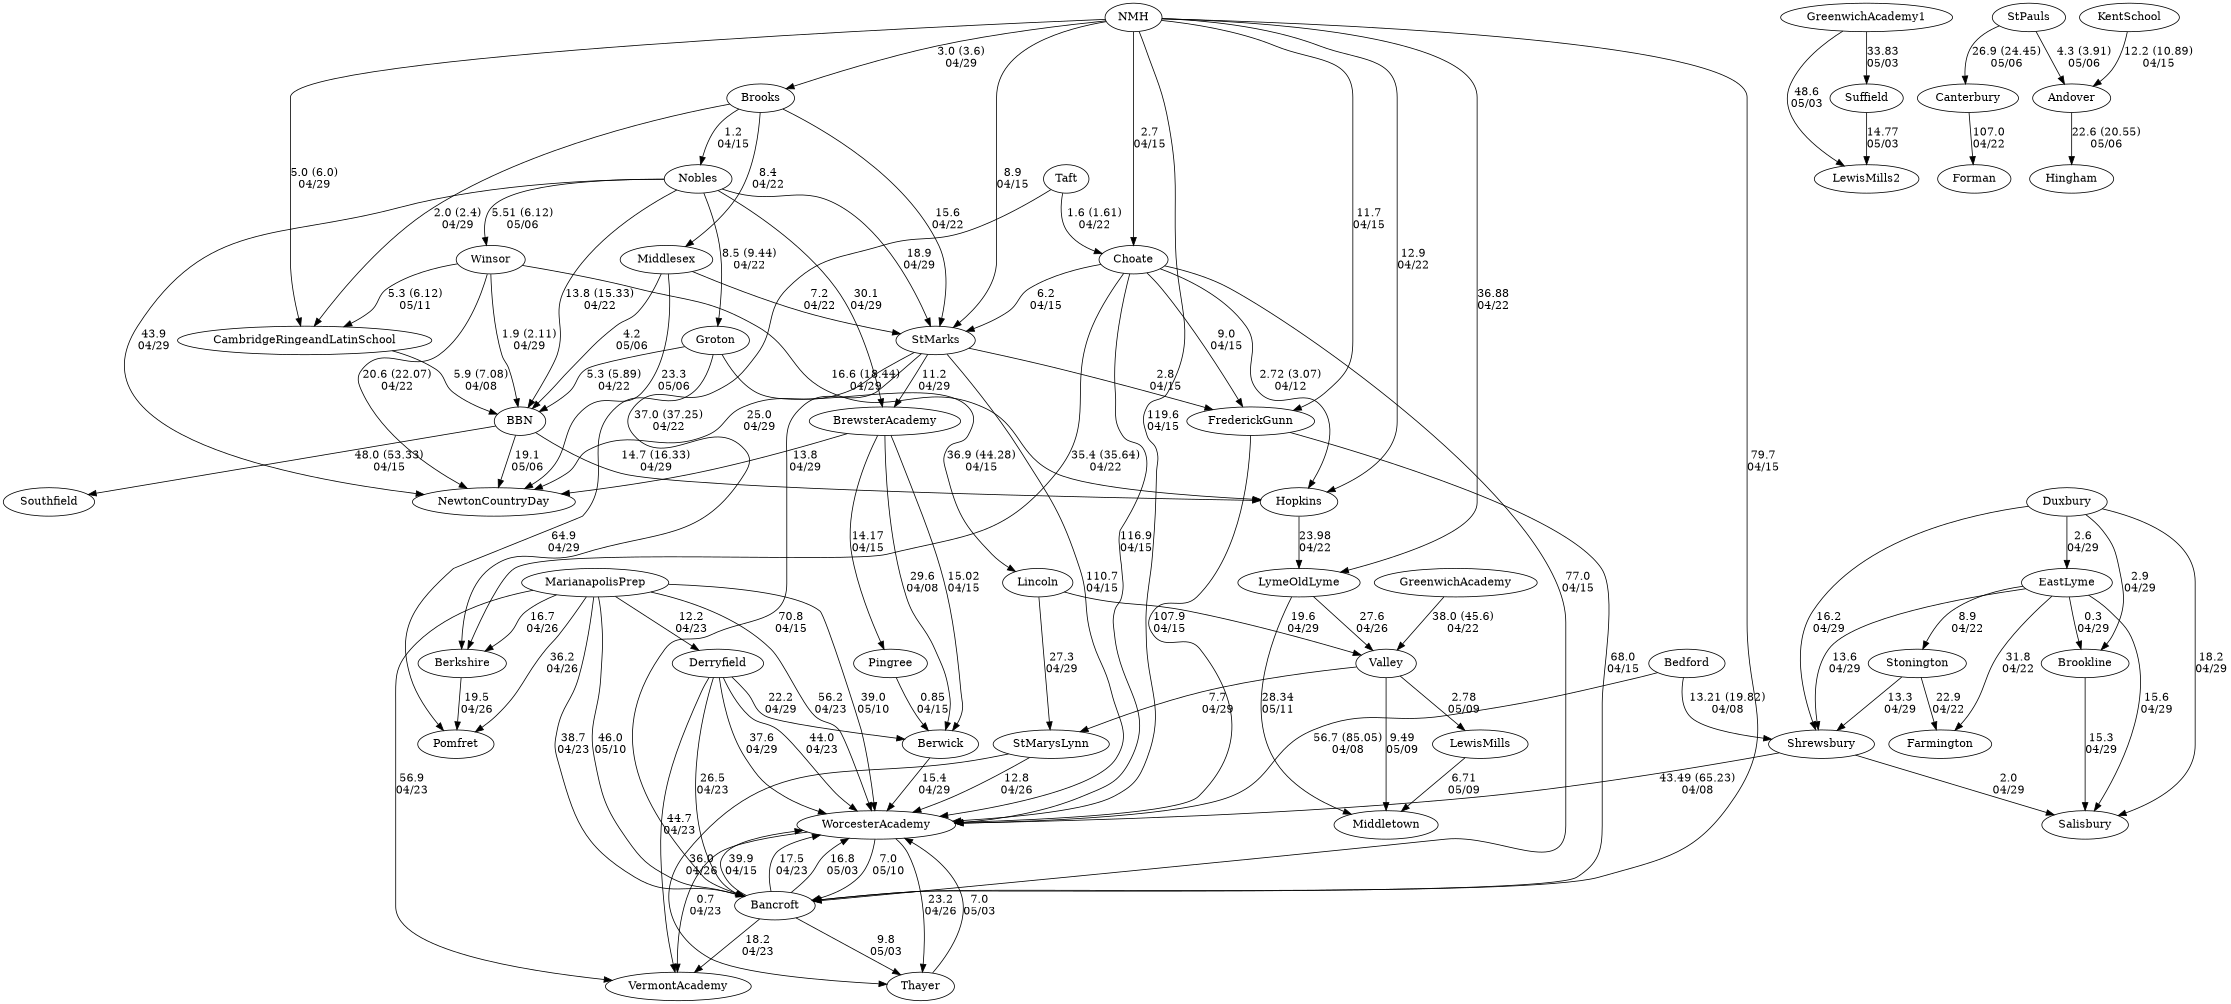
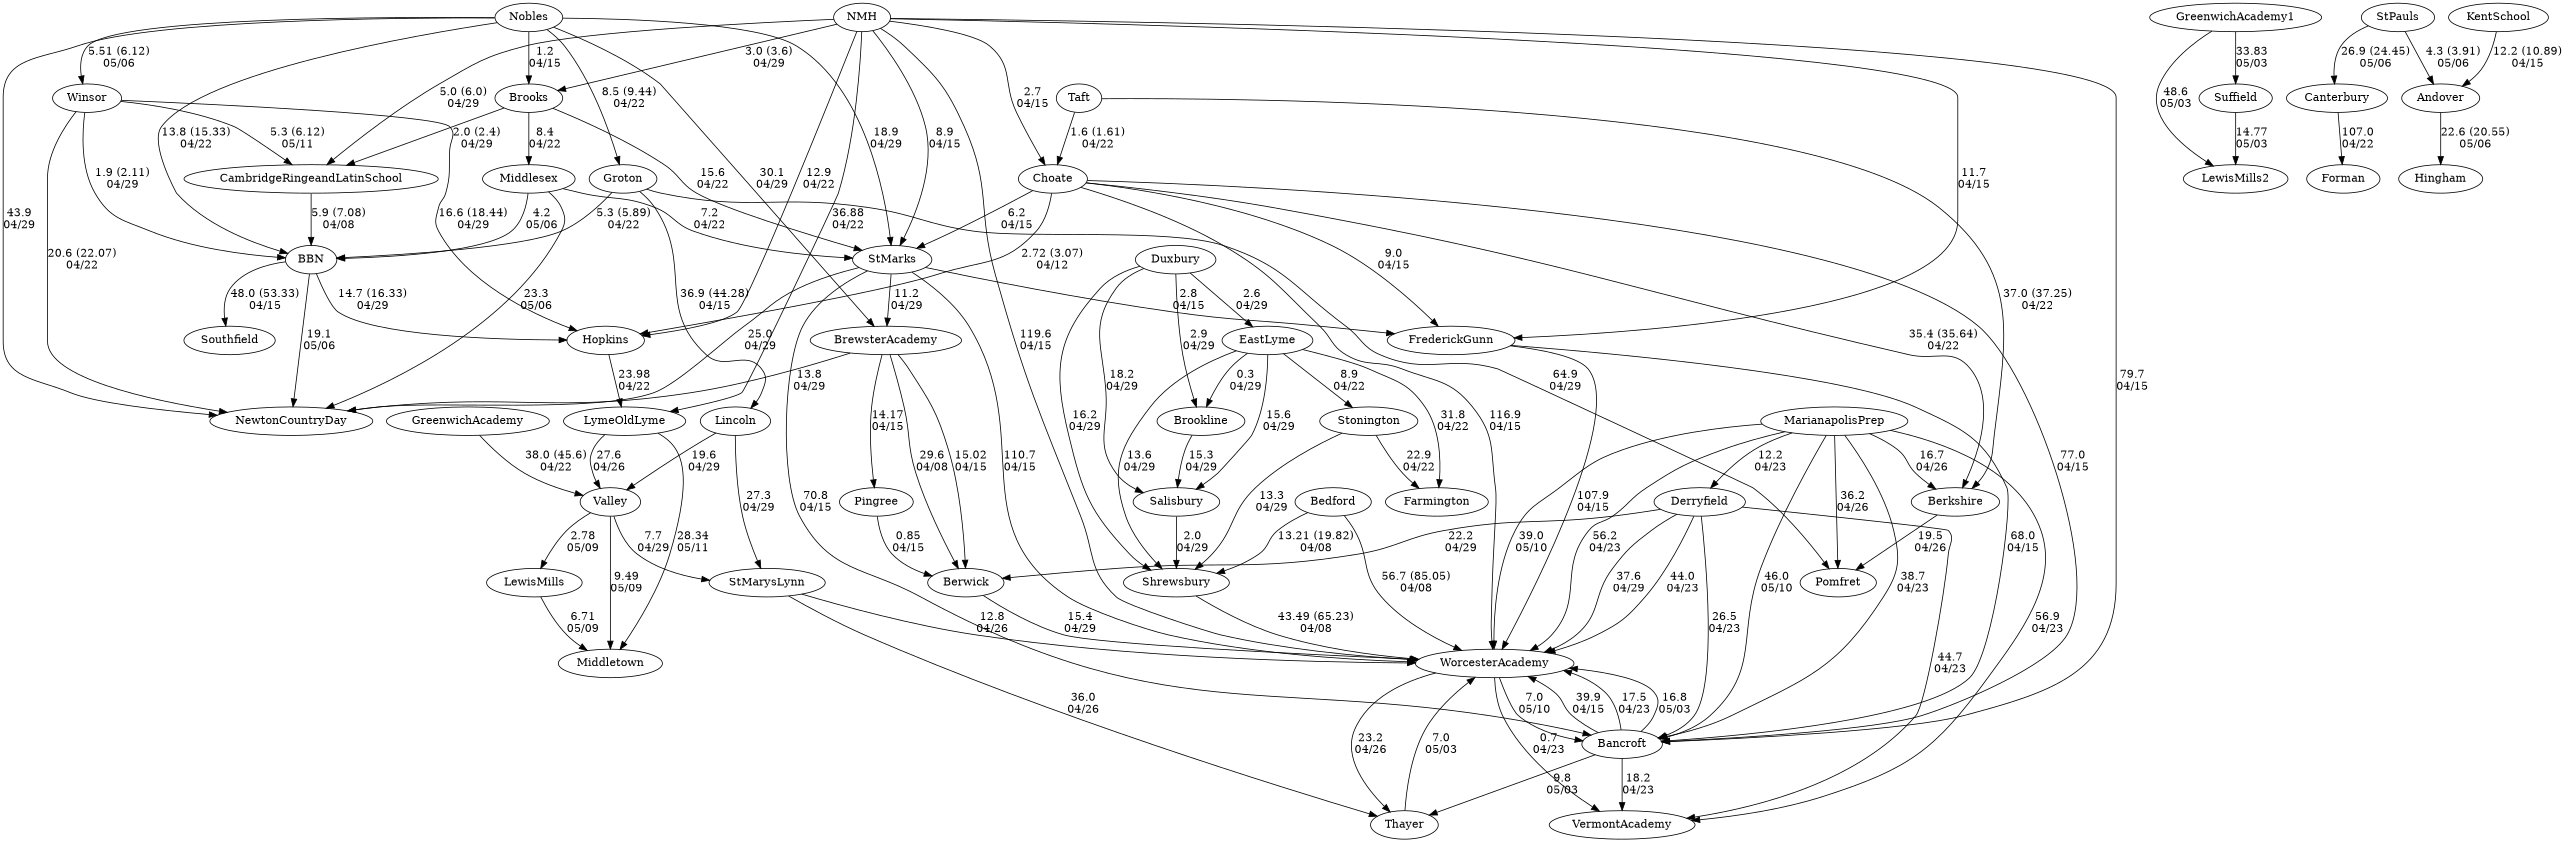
  digraph {
    edge [random=random weight=98]
    Nobles
    Groton
    NewtonCountryDay
    StMarks
    Brooks
    BrewsterAcademy
    BBN
    Winsor
    Lincoln
    Pomfret
    Bancroft
    WorcesterAcademy
    FrederickGunn
    CambridgeRingeandLatinSchool
    Middlesex
    Pingree
    Berwick
    Hopkins
    Southfield
    NMH
    Choate
    LymeOldLyme
    Berkshire
    VermontAcademy
    Thayer
    Valley
    Middletown
    LewisMills
    StMarysLynn
    Taft
    Brookline
    Salisbury
    Shrewsbury
    n34 [label=LewisMills2]
    Suffield
    Derryfield
    Stonington
    Farmington
    EastLyme
    Canterbury
    Forman
    KentSchool
    Andover
    Hingham
    n45 [label=GreenwichAcademy1]
    MarianapolisPrep
    StPauls
    Duxbury
    Bedford
    GreenwichAcademy
    Nobles -> Groton [label="8.5 (9.44)\n04/22" weight=92]
    Nobles -> NewtonCountryDay [label="43.9\n04/29" weight=57]
    Nobles -> StMarks [label="18.9\n04/29" weight=82]
-   Brooks -> Nobles [label="1.2\n04/15" weight=99]
+   Nobles -> Brooks [label="1.2\n04/15" weight=99]
    Nobles -> BrewsterAcademy [label="30.1\n04/29" weight=70]
    Nobles -> BBN [label="13.8 (15.33)\n04/22" weight=87]
    Nobles -> Winsor [label="5.51 (6.12)\n05/06" weight=95]
    Groton -> BBN [label="5.3 (5.89)\n04/22" weight=95]
    Groton -> Lincoln [label="36.9 (44.28)\n04/15" weight=64]
    Groton -> Pomfret [label="64.9\n04/29" weight=36]
    StMarks -> NewtonCountryDay [label="25.0\n04/29" weight=75]
    StMarks -> BrewsterAcademy [label="11.2\n04/29" weight=89]
    StMarks -> Bancroft [label="70.8\n04/15" weight=30]
    StMarks -> WorcesterAcademy [label="110.7\n04/15" weight=-10]
    StMarks -> FrederickGunn [label="2.8\n04/15"]
    Brooks -> StMarks [label="15.6\n04/22" weight=85]
    Brooks -> CambridgeRingeandLatinSchool [label="2.0 (2.4)\n04/29"]
    Brooks -> Middlesex [label="8.4\n04/22" weight=92]
    BrewsterAcademy -> NewtonCountryDay [label="13.8\n04/29" weight=87]
    BrewsterAcademy -> Pingree [label="14.17\n04/15" weight=86]
    BrewsterAcademy -> Berwick [label="29.6\n04/08" weight=71]
    BrewsterAcademy -> Berwick [label="15.02\n04/15" weight=85]
    BBN -> NewtonCountryDay [label="19.1\n05/06" weight=81]
    BBN -> Hopkins [label="14.7 (16.33)\n04/29" weight=86]
    BBN -> Southfield [label="48.0 (53.33)\n04/15" weight=52]
    Winsor -> NewtonCountryDay [label="20.6 (22.07)\n04/22" weight=80]
    Winsor -> BBN [label="1.9 (2.11)\n04/29" weight=99]
    Winsor -> CambridgeRingeandLatinSchool [label="5.3 (6.12)\n05/11" weight=95]
    Winsor -> Hopkins [label="16.6 (18.44)\n04/29" weight=84]
    Lincoln -> Valley [label="19.6\n04/29" weight=81]
    Lincoln -> StMarysLynn [label="27.3\n04/29" weight=73]
    Bancroft -> WorcesterAcademy [label="39.9\n04/15" weight=61]
    Bancroft -> WorcesterAcademy [label="17.5\n04/23" weight=83]
    Bancroft -> WorcesterAcademy [label="16.8\n05/03" weight=84]
    Bancroft -> VermontAcademy [label="18.2\n04/23" weight=82]
    Bancroft -> Thayer [label="9.8\n05/03" weight=91]
    WorcesterAcademy -> Bancroft [label="7.0\n05/10" weight=93]
    WorcesterAcademy -> VermontAcademy [label="0.7\n04/23" weight=100]
    WorcesterAcademy -> Thayer [label="23.2\n04/26" weight=77]
    FrederickGunn -> Bancroft [label="68.0\n04/15" weight=32]
    FrederickGunn -> WorcesterAcademy [label="107.9\n04/15" weight=-7]
    CambridgeRingeandLatinSchool -> BBN [label="5.9 (7.08)\n04/08" weight=95]
    Middlesex -> NewtonCountryDay [label="23.3\n05/06" weight=77]
    Middlesex -> StMarks [label="7.2\n04/22" weight=93]
    Middlesex -> BBN [label="4.2\n05/06" weight=96]
    Pingree -> Berwick [label="0.85\n04/15" weight=100]
    Berwick -> WorcesterAcademy [label="15.4\n04/29" weight=85]
    Hopkins -> LymeOldLyme [label="23.98\n04/22" weight=77]
    NMH -> StMarks [label="8.9\n04/15" weight=92]
    NMH -> Brooks [label="3.0 (3.6)\n04/29" weight=97]
    NMH -> Bancroft [label="79.7\n04/15" weight=21]
    NMH -> WorcesterAcademy [label="119.6\n04/15" weight=-19]
    NMH -> FrederickGunn [label="11.7\n04/15" weight=89]
    NMH -> CambridgeRingeandLatinSchool [label="5.0 (6.0)\n04/29" weight=95]
    NMH -> Hopkins [label="12.9\n04/22" weight=88]
    NMH -> Choate [label="2.7\n04/15"]
    NMH -> LymeOldLyme [label="36.88\n04/22" weight=64]
    Choate -> StMarks [label="6.2\n04/15" weight=94]
    Choate -> Bancroft [label="77.0\n04/15" weight=23]
    Choate -> WorcesterAcademy [label="116.9\n04/15" weight=-16]
    Choate -> FrederickGunn [label="9.0\n04/15" weight=91]
    Choate -> Hopkins [label="2.72 (3.07)\n04/12"]
    Choate -> Berkshire [label="35.4 (35.64)\n04/22" weight=65]
    LymeOldLyme -> Valley [label="27.6\n04/26" weight=73]
    LymeOldLyme -> Middletown [label="28.34\n05/11" weight=72]
    Berkshire -> Pomfret [label="19.5\n04/26" weight=81]
    Thayer -> WorcesterAcademy [label="7.0\n05/03" weight=93]
    Valley -> Middletown [label="9.49\n05/09" weight=91]
    Valley -> LewisMills [label="2.78\n05/09"]
    Valley -> StMarysLynn [label="7.7\n04/29" weight=93]
    LewisMills -> Middletown [label="6.71\n05/09" weight=94]
    StMarysLynn -> WorcesterAcademy [label="12.8\n04/26" weight=88]
    StMarysLynn -> Thayer [label="36.0\n04/26" weight=64]
    Taft -> Choate [label="1.6 (1.61)\n04/22" weight=99]
    Taft -> Berkshire [label="37.0 (37.25)\n04/22" weight=63]
    Brookline -> Salisbury [label="15.3\n04/29" weight=85]
    Shrewsbury -> WorcesterAcademy [label="43.49 (65.23)\n04/08" weight=57]
-   Shrewsbury -> Salisbury [label="2.0\n04/29"]
+   Salisbury -> Shrewsbury [label="2.0\n04/29"]
    Suffield -> n34 [label="14.77\n05/03" weight=86]
    Derryfield -> Bancroft [label="26.5\n04/23" weight=74]
    Derryfield -> WorcesterAcademy [label="37.6\n04/29" weight=63]
    Derryfield -> WorcesterAcademy [label="44.0\n04/23" weight=56]
    Derryfield -> Berwick [label="22.2\n04/29" weight=78]
    Derryfield -> VermontAcademy [label="44.7\n04/23" weight=56]
    Stonington -> Shrewsbury [label="13.3\n04/29" weight=87]
    Stonington -> Farmington [label="22.9\n04/22" weight=78]
    EastLyme -> Brookline [label="0.3\n04/29" weight=100]
    EastLyme -> Salisbury [label="15.6\n04/29" weight=85]
    EastLyme -> Shrewsbury [label="13.6\n04/29" weight=87]
    EastLyme -> Stonington [label="8.9\n04/22" weight=92]
    EastLyme -> Farmington [label="31.8\n04/22" weight=69]
    Canterbury -> Forman [label="107.0\n04/22" weight=-7]
    KentSchool -> Andover [label="12.2 (10.89)\n04/15" weight=88]
    Andover -> Hingham [label="22.6 (20.55)\n05/06" weight=78]
    n45 -> n34 [label="48.6\n05/03" weight=52]
    n45 -> Suffield [label="33.83\n05/03" weight=67]
    MarianapolisPrep -> Pomfret [label="36.2\n04/26" weight=64]
    MarianapolisPrep -> Bancroft [label="46.0\n05/10" weight=54]
    MarianapolisPrep -> Bancroft [label="38.7\n04/23" weight=62]
    MarianapolisPrep -> WorcesterAcademy [label="39.0\n05/10" weight=61]
    MarianapolisPrep -> WorcesterAcademy [label="56.2\n04/23" weight=44]
    MarianapolisPrep -> Berkshire [label="16.7\n04/26" weight=84]
    MarianapolisPrep -> VermontAcademy [label="56.9\n04/23" weight=44]
    MarianapolisPrep -> Derryfield [label="12.2\n04/23" weight=88]
    StPauls -> Canterbury [label="26.9 (24.45)\n05/06" weight=74]
    StPauls -> Andover [label="4.3 (3.91)\n05/06" weight=96]
    Duxbury -> Brookline [label="2.9\n04/29"]
    Duxbury -> Salisbury [label="18.2\n04/29" weight=82]
    Duxbury -> Shrewsbury [label="16.2\n04/29" weight=84]
    Duxbury -> EastLyme [label="2.6\n04/29"]
    Bedford -> WorcesterAcademy [label="56.7 (85.05)\n04/08" weight=44]
    Bedford -> Shrewsbury [label="13.21 (19.82)\n04/08" weight=87]
    GreenwichAcademy -> Valley [label="38.0 (45.6)\n04/22" weight=62]
  }
